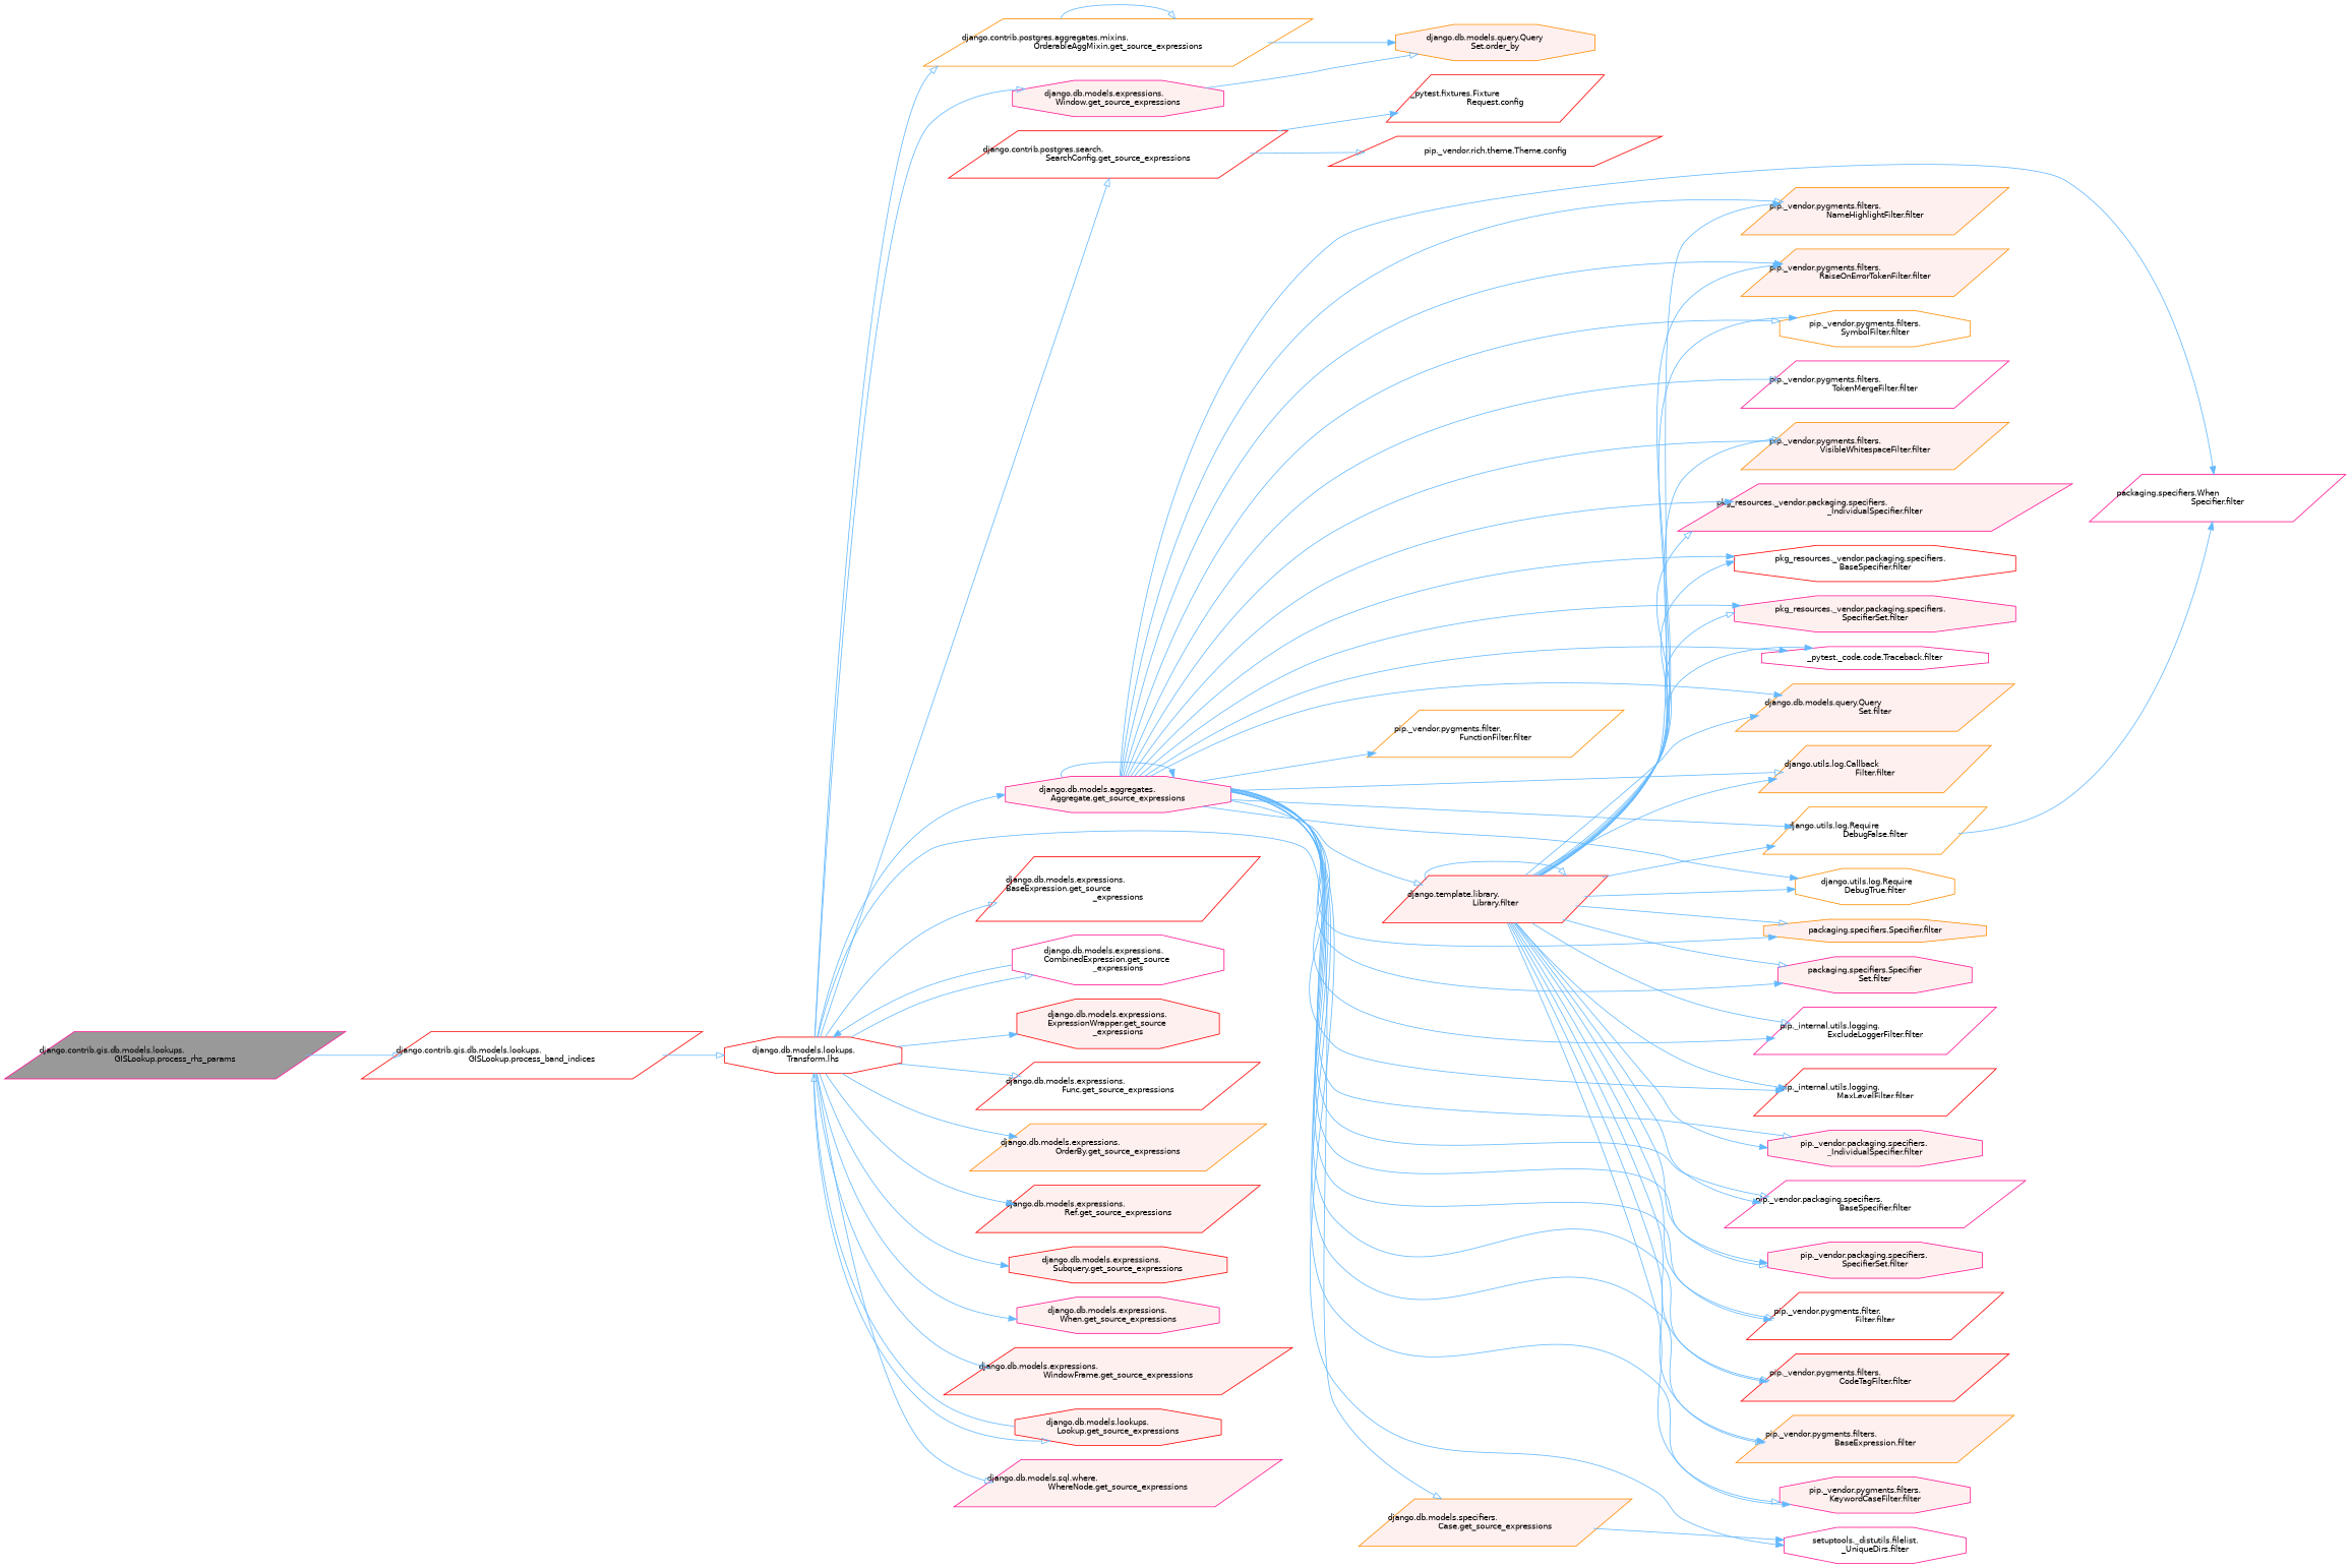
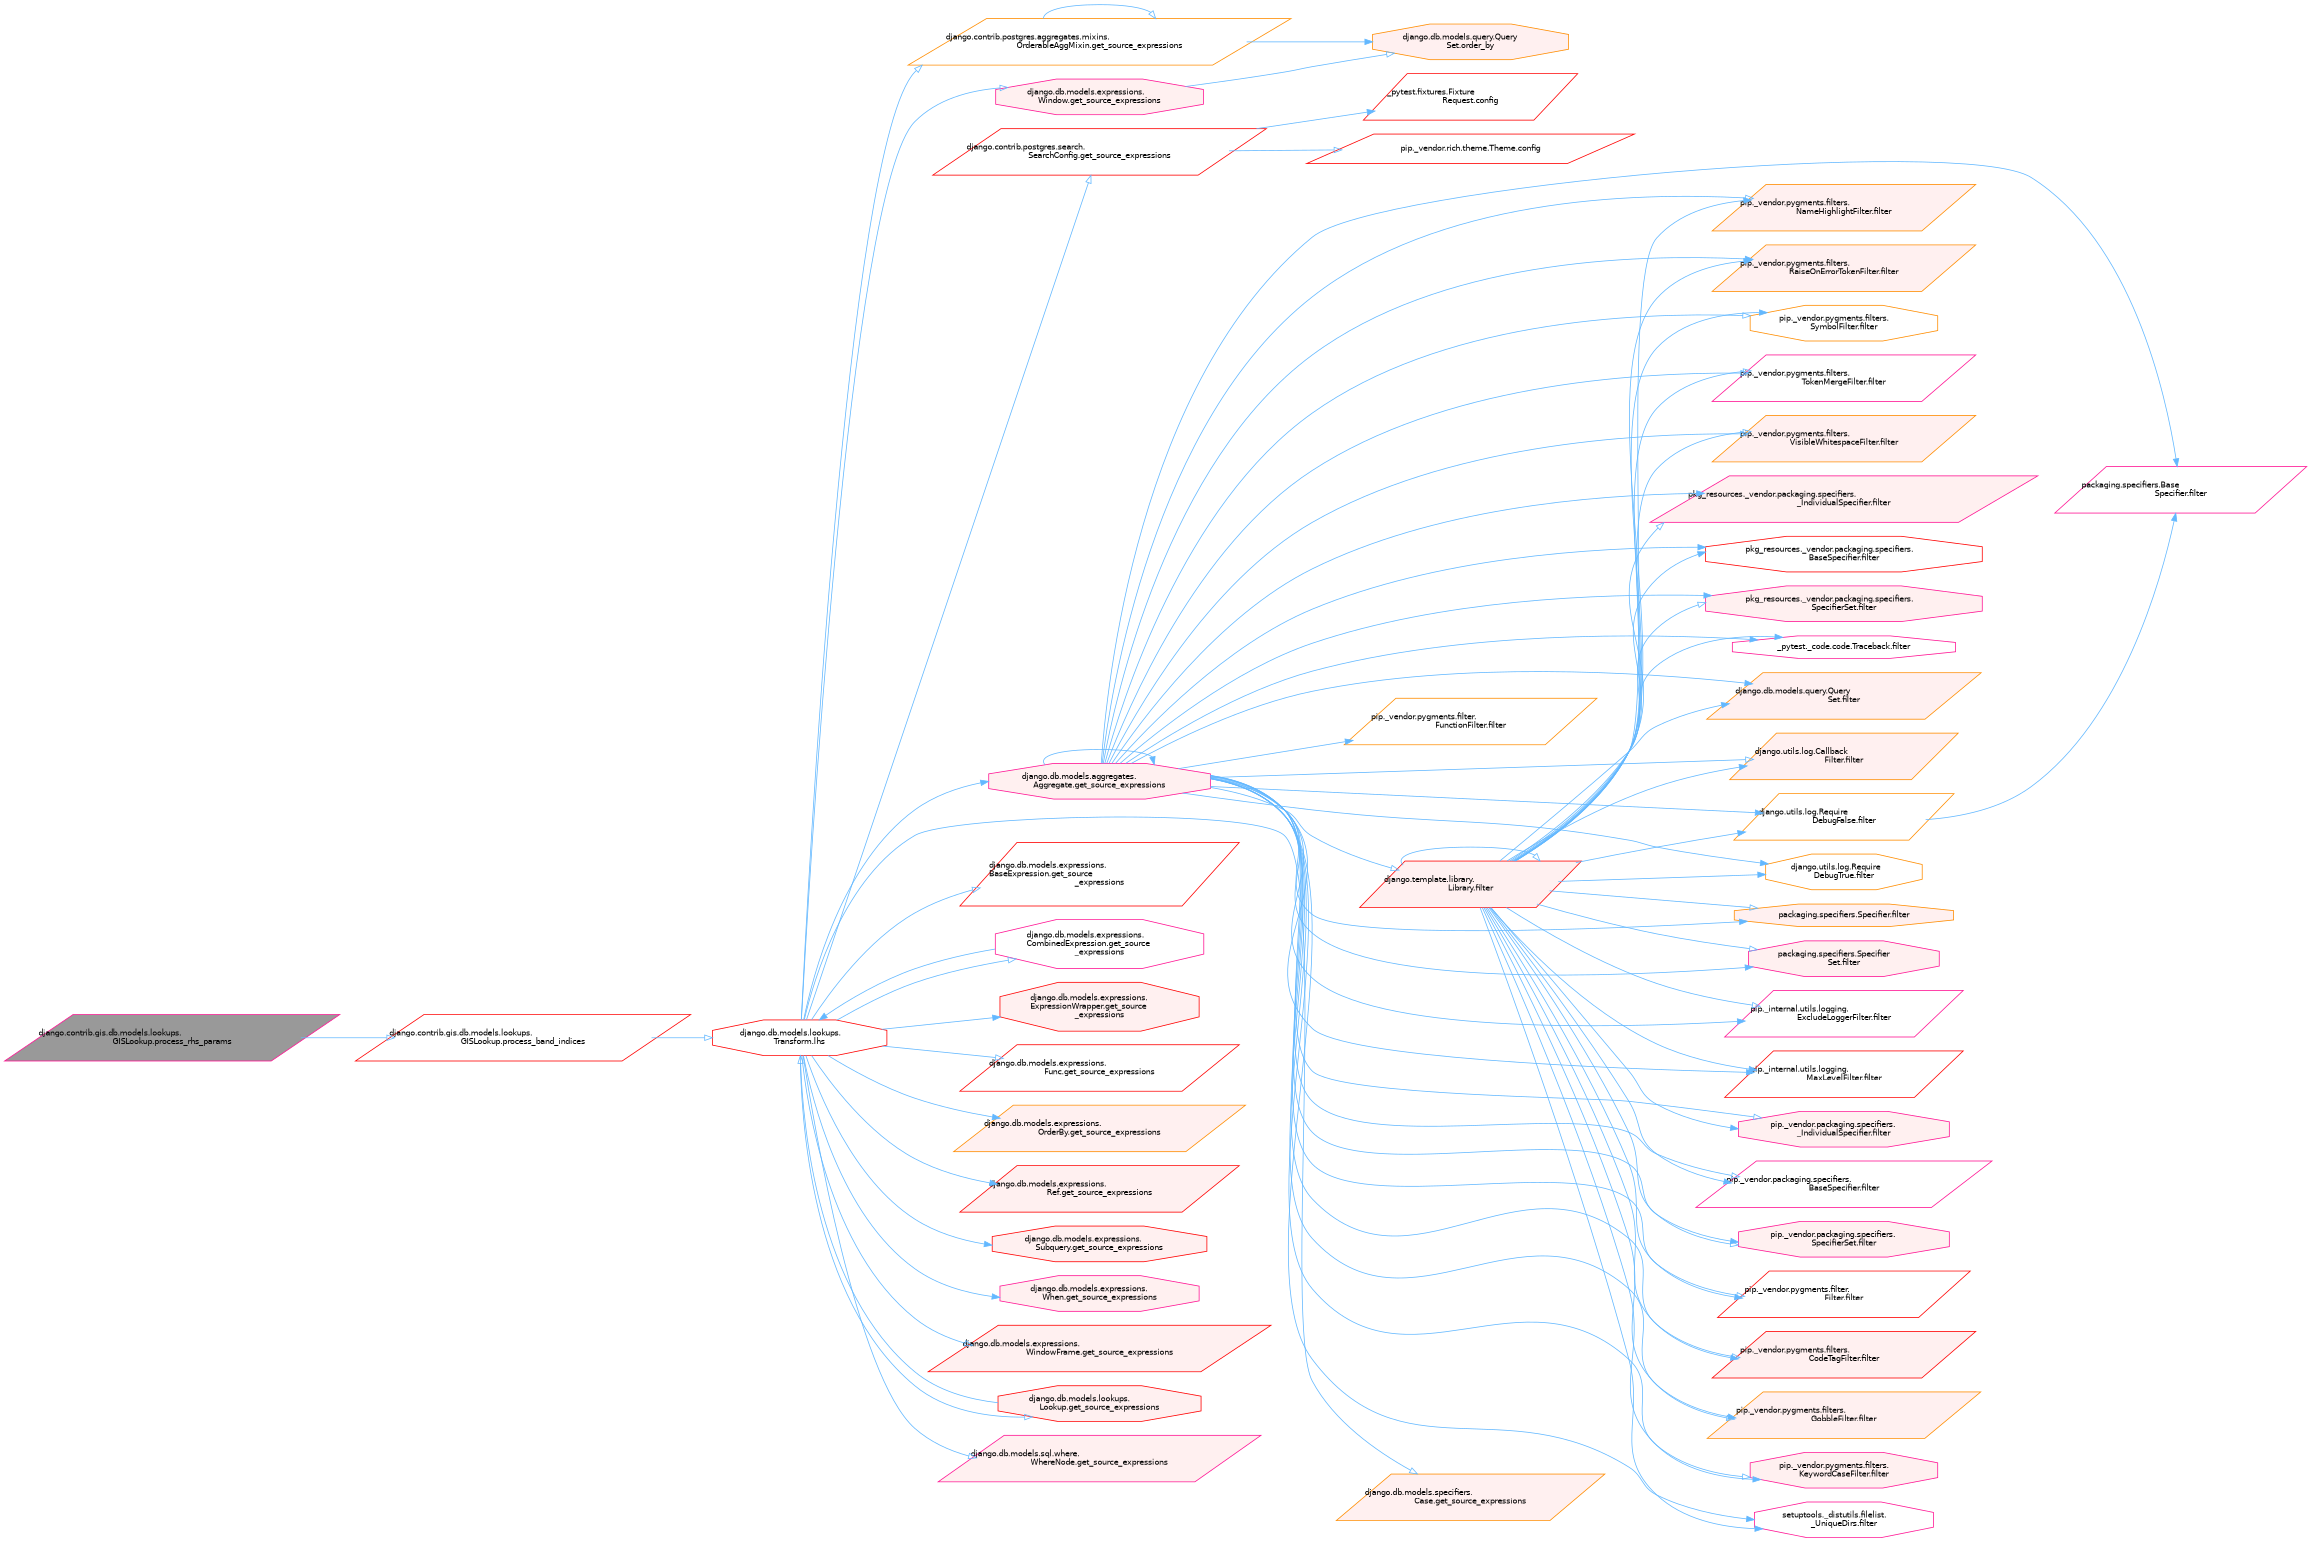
  digraph {
    rankdir=LR
    node [color=deeppink fillcolor="#FFF0F0" fontname=Helvetica fontsize=10 shape=parallelogram style=filled]
    edge [arrowhead=normal color=steelblue1 fontname=Helvetica fontsize=10 labelfontname=Helvetica labelfontsize=10 style=solid]
    n1 [fillcolor=grey60 fontcolor=black height=0.2 label="django.contrib.gis.db.models.lookups.\lGISLookup.process_rhs_params" width=0.4]
    n2 [color=red fillcolor=white height=0.2 label="django.contrib.gis.db.models.lookups.\lGISLookup.process_band_indices" width=0.4]
    n3 [color=red fillcolor=white height=0.2 label="django.db.models.lookups.\lTransform.lhs" shape=octagon width=0.4]
    n4 [color=darkorange fillcolor=white height=0.2 label="django.contrib.postgres.aggregates.mixins.\lOrderableAggMixin.get_source_expressions" width=0.4]
    n5 [color=red fillcolor=white height=0.2 label="django.contrib.postgres.search.\lSearchConfig.get_source_expressions" width=0.4]
    n6 [height=0.2 label="django.db.models.aggregates.\lAggregate.get_source_expressions" shape=octagon width=0.4]
    n7 [color=red fillcolor=white height=0.2 label="django.db.models.expressions.\lBaseExpression.get_source\l_expressions" width=0.4]
    n8 [color=darkorange height=0.2 label="django.db.models.specifiers.\lCase.get_source_expressions" width=0.4]
    n9 [fillcolor=white height=0.2 label="django.db.models.expressions.\lCombinedExpression.get_source\l_expressions" shape=octagon width=0.4]
    n10 [color=red height=0.2 label="django.db.models.expressions.\lExpressionWrapper.get_source\l_expressions" shape=octagon width=0.4]
    n11 [color=red fillcolor=white height=0.2 label="django.db.models.expressions.\lFunc.get_source_expressions" width=0.4]
    n12 [color=darkorange height=0.2 label="django.db.models.expressions.\lOrderBy.get_source_expressions" width=0.4]
    n13 [color=red height=0.2 label="django.db.models.expressions.\lRef.get_source_expressions" width=0.4]
    n14 [color=red height=0.2 label="django.db.models.expressions.\lSubquery.get_source_expressions" shape=octagon width=0.4]
    n15 [height=0.2 label="django.db.models.expressions.\lWhen.get_source_expressions" shape=octagon width=0.4]
    n16 [height=0.2 label="django.db.models.expressions.\lWindow.get_source_expressions" shape=octagon width=0.4]
    n17 [color=red height=0.2 label="django.db.models.expressions.\lWindowFrame.get_source_expressions" width=0.4]
    n18 [color=red height=0.2 label="django.db.models.lookups.\lLookup.get_source_expressions" shape=octagon width=0.4]
    n19 [height=0.2 label="django.db.models.sql.where.\lWhereNode.get_source_expressions" width=0.4]
    n20 [color=darkorange height=0.2 label="django.db.models.query.Query\lSet.order_by" shape=octagon width=0.4]
    n21 [color=red fillcolor=white height=0.2 label="_pytest.fixtures.Fixture\lRequest.config" width=0.4]
    n22 [color=red fillcolor=white height=0.2 label="pip._vendor.rich.theme.Theme.config" width=0.4]
    n23 [fillcolor=white height=0.2 label="_pytest._code.code.Traceback.filter" shape=octagon width=0.4]
    n24 [color=darkorange height=0.2 label="django.db.models.query.Query\lSet.filter" width=0.4]
    n25 [color=red height=0.2 label="django.template.library.\lLibrary.filter" width=0.4]
    n26 [color=darkorange height=0.2 label="django.utils.log.Callback\lFilter.filter" width=0.4]
    n27 [color=darkorange fillcolor=white height=0.2 label="django.utils.log.Require\lDebugFalse.filter" width=0.4]
    n28 [color=darkorange fillcolor=white height=0.2 label="django.utils.log.Require\lDebugTrue.filter" shape=octagon width=0.4]
-   n29 [fillcolor=white height=0.2 label="packaging.specifiers.When\lSpecifier.filter" width=0.4]
+   n29 [fillcolor=white height=0.2 label="packaging.specifiers.Base\lSpecifier.filter" width=0.4]
    n30 [color=darkorange height=0.2 label="packaging.specifiers.Specifier.filter" shape=octagon width=0.4]
    n31 [height=0.2 label="packaging.specifiers.Specifier\lSet.filter" shape=octagon width=0.4]
    n32 [fillcolor=white height=0.2 label="pip._internal.utils.logging.\lExcludeLoggerFilter.filter" width=0.4]
    n33 [color=red fillcolor=white height=0.2 label="pip._internal.utils.logging.\lMaxLevelFilter.filter" width=0.4]
    n34 [height=0.2 label="pip._vendor.packaging.specifiers.\l_IndividualSpecifier.filter" shape=octagon width=0.4]
    n35 [fillcolor=white height=0.2 label="pip._vendor.packaging.specifiers.\lBaseSpecifier.filter" width=0.4]
    n36 [height=0.2 label="pip._vendor.packaging.specifiers.\lSpecifierSet.filter" shape=octagon width=0.4]
    n37 [color=red fillcolor=white height=0.2 label="pip._vendor.pygments.filter.\lFilter.filter" width=0.4]
    n38 [color=darkorange fillcolor=white height=0.2 label="pip._vendor.pygments.filter.\lFunctionFilter.filter" width=0.4]
    n39 [color=red height=0.2 label="pip._vendor.pygments.filters.\lCodeTagFilter.filter" width=0.4]
-   n40 [color=darkorange height=0.2 label="pip._vendor.pygments.filters.\lBaseExpression.filter" width=0.4]
+   n40 [color=darkorange height=0.2 label="pip._vendor.pygments.filters.\lGobbleFilter.filter" width=0.4]
    n41 [height=0.2 label="pip._vendor.pygments.filters.\lKeywordCaseFilter.filter" shape=octagon width=0.4]
    n42 [color=darkorange height=0.2 label="pip._vendor.pygments.filters.\lNameHighlightFilter.filter" width=0.4]
    n43 [color=darkorange height=0.2 label="pip._vendor.pygments.filters.\lRaiseOnErrorTokenFilter.filter" width=0.4]
    n44 [color=darkorange fillcolor=white height=0.2 label="pip._vendor.pygments.filters.\lSymbolFilter.filter" shape=octagon width=0.4]
    n45 [fillcolor=white height=0.2 label="pip._vendor.pygments.filters.\lTokenMergeFilter.filter" width=0.4]
    n46 [color=darkorange height=0.2 label="pip._vendor.pygments.filters.\lVisibleWhitespaceFilter.filter" width=0.4]
    n47 [height=0.2 label="pkg_resources._vendor.packaging.specifiers.\l_IndividualSpecifier.filter" width=0.4]
    n48 [color=red fillcolor=white height=0.2 label="pkg_resources._vendor.packaging.specifiers.\lBaseSpecifier.filter" shape=octagon width=0.4]
    n49 [height=0.2 label="pkg_resources._vendor.packaging.specifiers.\lSpecifierSet.filter" shape=octagon width=0.4]
    n50 [fillcolor=white height=0.2 label="setuptools._distutils.filelist.\l_UniqueDirs.filter" shape=octagon width=0.4]
    n1 -> n2 [arrowhead=onormal]
    n2 -> n3 [arrowhead=onormal]
    n3 -> n4 [arrowhead=onormal]
    n3 -> n5 [arrowhead=onormal]
    n3 -> n6
    n3 -> n7 [arrowhead=onormal]
    n3 -> n8 [arrowhead=onormal]
    n3 -> n9 [arrowhead=onormal]
    n3 -> n10
    n3 -> n11 [arrowhead=onormal]
    n3 -> n12
    n3 -> n13
    n3 -> n14
    n3 -> n15
    n3 -> n16 [arrowhead=onormal]
    n3 -> n17 [arrowhead=onormal]
    n3 -> n18 [arrowhead=onormal]
    n3 -> n19 [arrowhead=onormal]
    n4 -> n4 [arrowhead=onormal]
    n4 -> n20
    n5 -> n21
    n5 -> n22 [arrowhead=onormal]
    n6 -> n6
    n6 -> n23
    n6 -> n24
    n6 -> n25 [arrowhead=onormal]
    n6 -> n26 [arrowhead=onormal]
    n6 -> n27
    n6 -> n28
    n6 -> n29
    n6 -> n30
    n6 -> n31
    n6 -> n32
    n6 -> n33
    n6 -> n34 [arrowhead=onormal]
    n6 -> n35 [arrowhead=onormal]
    n6 -> n36
    n6 -> n37 [arrowhead=onormal]
    n6 -> n38
    n6 -> n39 [arrowhead=onormal]
    n6 -> n40
    n6 -> n41 [arrowhead=onormal]
    n6 -> n42 [arrowhead=onormal]
    n6 -> n43
    n6 -> n44 [arrowhead=onormal]
    n6 -> n45 [arrowhead=onormal]
    n6 -> n46 [arrowhead=onormal]
    n6 -> n47
    n6 -> n48
    n6 -> n49
    n6 -> n50
    n9 -> n3
    n16 -> n20 [arrowhead=onormal]
    n18 -> n3 [arrowhead=onormal]
    n25 -> n23
    n25 -> n24
    n25 -> n25 [arrowhead=onormal]
    n25 -> n26
    n25 -> n27
    n25 -> n28
    n25 -> n30 [arrowhead=onormal]
    n25 -> n31 [arrowhead=onormal]
    n25 -> n32 [arrowhead=onormal]
    n25 -> n33
    n25 -> n34
    n25 -> n35
    n25 -> n36 [arrowhead=onormal]
    n25 -> n37
    n25 -> n39
    n25 -> n40 [arrowhead=onormal]
    n25 -> n41
    n25 -> n42
    n25 -> n43
    n25 -> n44
+   n25 -> n45 [arrowhead=onormal]
    n25 -> n46 [arrowhead=onormal]
    n25 -> n47 [arrowhead=onormal]
    n25 -> n48
    n25 -> n49 [arrowhead=onormal]
-   n8 -> n50
+   n25 -> n50
    n27 -> n29
  }
